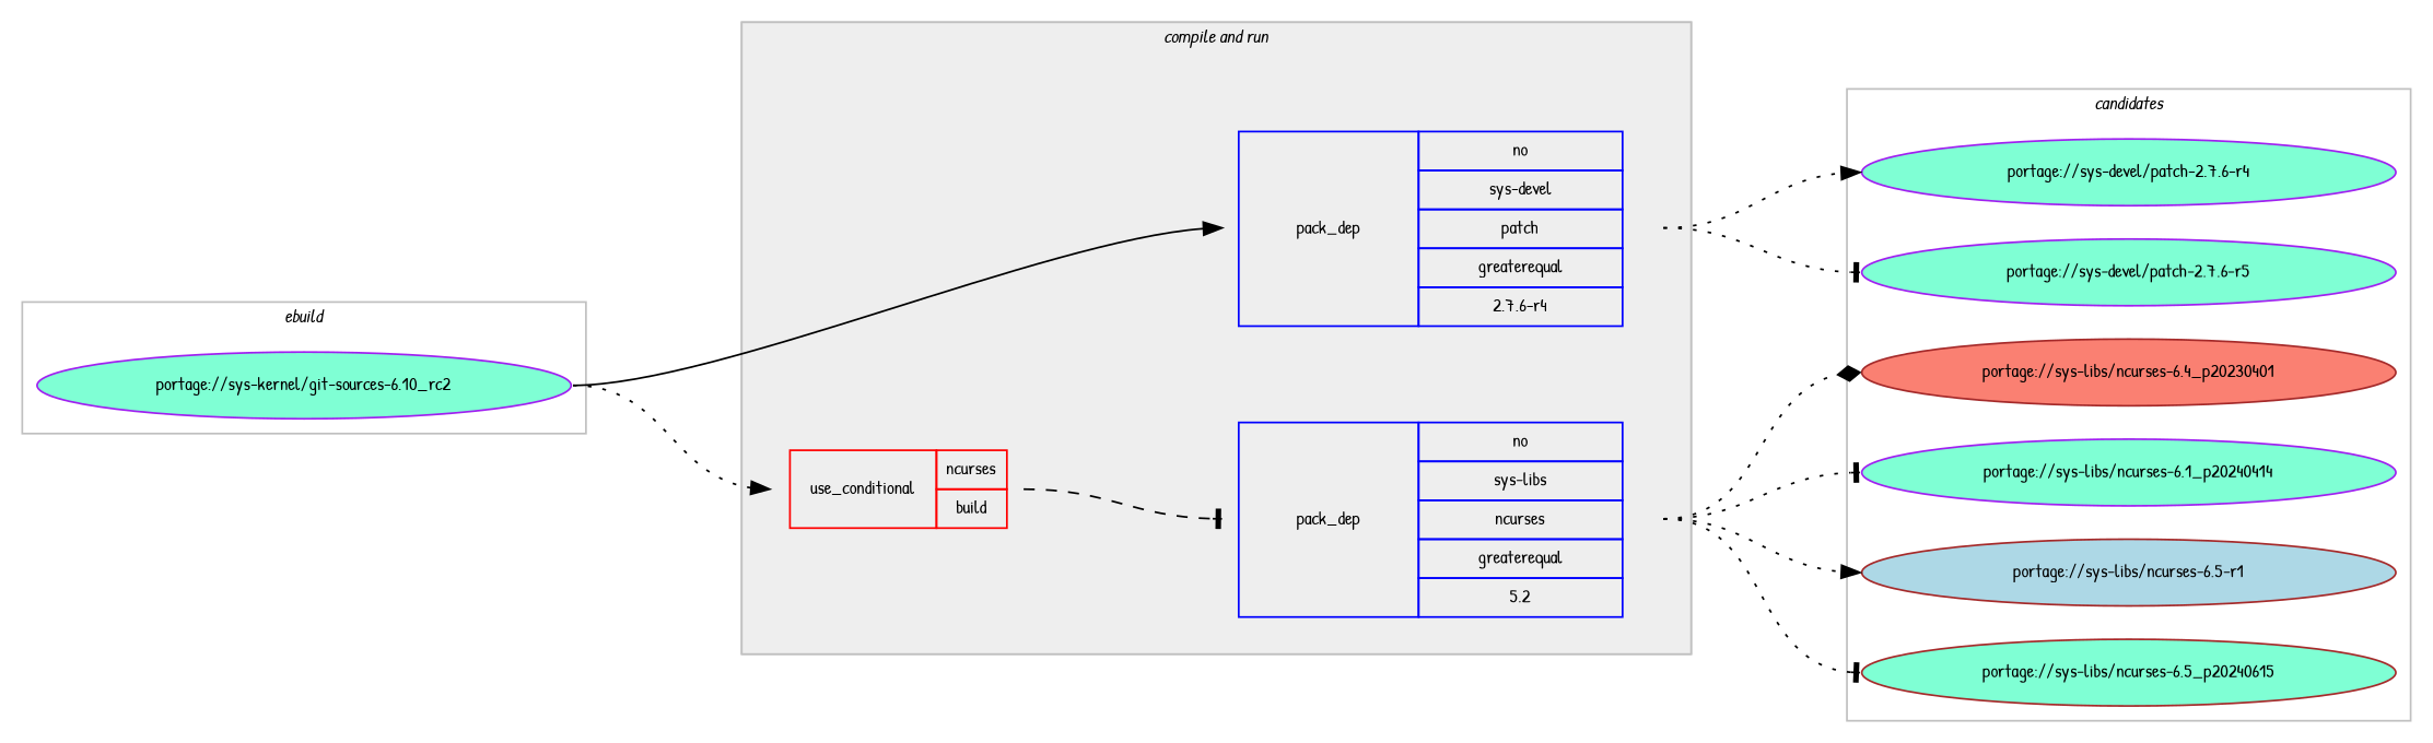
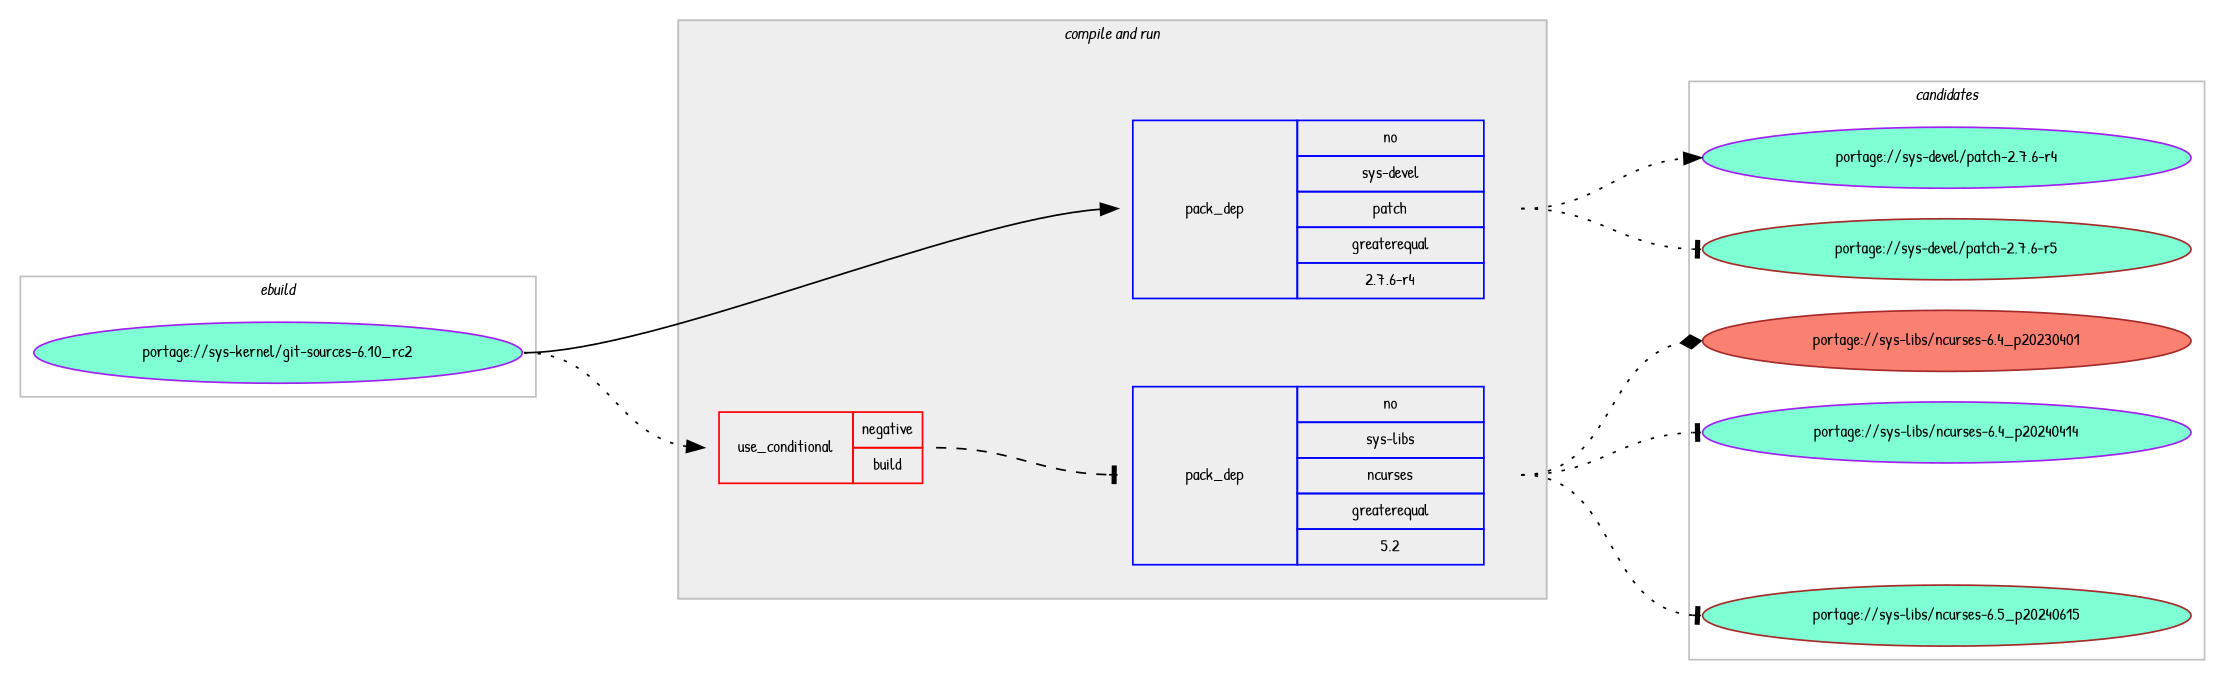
  digraph {
    compound=true
    concentrate=true
    fontname="Patrick Hand"
    fontsize=10
    newrank=true
    rankdir=LR
    ranksep=1.5
    node [color=brown fillcolor=aquamarine fontname="Patrick Hand" fontsize=10 style=filled]
    edge [arrowhead=normal fontname="Patrick Hand" headport=w style=dotted tailport=e weight=100]
    n1 [color=purple label="portage://sys-kernel/git-sources-6.10_rc2" width=4]
    n2 [color=blue label=<<TABLE BORDER="0" CELLBORDER="1" CELLSPACING="0" CELLPADDING="4" WIDTH="220"><TR><TD ROWSPAN="6" CELLPADDING="30">pack_dep</TD></TR><TR><TD WIDTH="110">no</TD></TR><TR><TD>sys-devel</TD></TR><TR><TD>patch</TD></TR><TR><TD>greaterequal</TD></TR><TR><TD>2.7.6-r4</TD></TR></TABLE>> shape=none fillcolor="" style=""]
    n3 [color=blue label=<<TABLE BORDER="0" CELLBORDER="1" CELLSPACING="0" CELLPADDING="4" WIDTH="220"><TR><TD ROWSPAN="6" CELLPADDING="30">pack_dep</TD></TR><TR><TD WIDTH="110">no</TD></TR><TR><TD>sys-libs</TD></TR><TR><TD>ncurses</TD></TR><TR><TD>greaterequal</TD></TR><TR><TD>5.2</TD></TR></TABLE>> shape=none fillcolor="" style=""]
-   n4 [color=red label=<<TABLE BORDER="0" CELLBORDER="1" CELLSPACING="0" CELLPADDING="4"><TR><TD ROWSPAN="3" CELLPADDING="10">use_conditional</TD></TR><TR><TD>ncurses</TD></TR><TR><TD>build</TD></TR></TABLE>> shape=none fillcolor="" style=""]
+   n4 [color=red label=<<TABLE BORDER="0" CELLBORDER="1" CELLSPACING="0" CELLPADDING="4"><TR><TD ROWSPAN="3" CELLPADDING="10">use_conditional</TD></TR><TR><TD>negative</TD></TR><TR><TD>build</TD></TR></TABLE>> shape=none fillcolor="" style=""]
    n5 [color=purple label="portage://sys-devel/patch-2.7.6-r4" width=4]
-   n6 [color=purple label="portage://sys-devel/patch-2.7.6-r5" width=4]
+   n6 [label="portage://sys-devel/patch-2.7.6-r5" width=4]
    n7 [fillcolor=salmon label="portage://sys-libs/ncurses-6.4_p20230401" width=4]
-   n8 [color=purple label="portage://sys-libs/ncurses-6.1_p20240414" width=4]
-   n9 [fillcolor=lightblue label="portage://sys-libs/ncurses-6.5-r1" width=4]
+   n8 [color=purple label="portage://sys-libs/ncurses-6.4_p20240414" width=4]
    n10 [label="portage://sys-libs/ncurses-6.5_p20240615" width=4]
    subgraph cluster_1 {
      color=gray
      label=<<i>ebuild</i>>
      rank=same
      n1
    }
    subgraph cluster_2 {
      color=gray
      label=<<i>dependencies</i>>
      subgraph cluster_3 {
        color=gray
        fillcolor="#eeeeee"
        label=<<i>run</i>>
        style=filled
        subgraph sub_4 {
          color=gray
          fillcolor="#eeeeee"
          label=<<i>run</i>>
          style=filled
          n4
          subgraph sub_5 {
            color=gray
            fillcolor="#eeeeee"
            label=<<i>run</i>>
            style=filled
            n3
          }
        }
      }
      subgraph cluster_6 {
        color=gray
        fillcolor="#eeeeee"
        label=<<i>compile</i>>
        style=filled
        subgraph sub_7 {
          color=gray
          fillcolor="#eeeeee"
          label=<<i>compile</i>>
          style=filled
          n2
        }
      }
      subgraph cluster_8 {
        color=gray
        fillcolor="#eeeeee"
        label=<<i>compile and run</i>>
        style=filled
      }
    }
    subgraph cluster_9 {
      color=gray
      label=<<i>candidates</i>>
      rank=same
      subgraph sub_10 {
        color=black
        label=<<i>candidates</i>>
        nodesep=1
        rank=same
        n5
        n6
      }
      subgraph sub_11 {
        color=black
        label=<<i>candidates</i>>
        nodesep=1
        rank=same
        n7
        n8
-       n9
        n10
      }
    }
    n1 -> n2 [style=solid weight=20]
    n1 -> n4 [weight=20]
    n2 -> n5
    n2 -> n6 [arrowhead=tee]
    n3 -> n7 [arrowhead=diamond]
    n3 -> n8 [arrowhead=tee]
-   n3 -> n9
    n3 -> n10 [arrowhead=tee]
    n4 -> n3 [arrowhead=tee style=dashed weight=20]
  }
